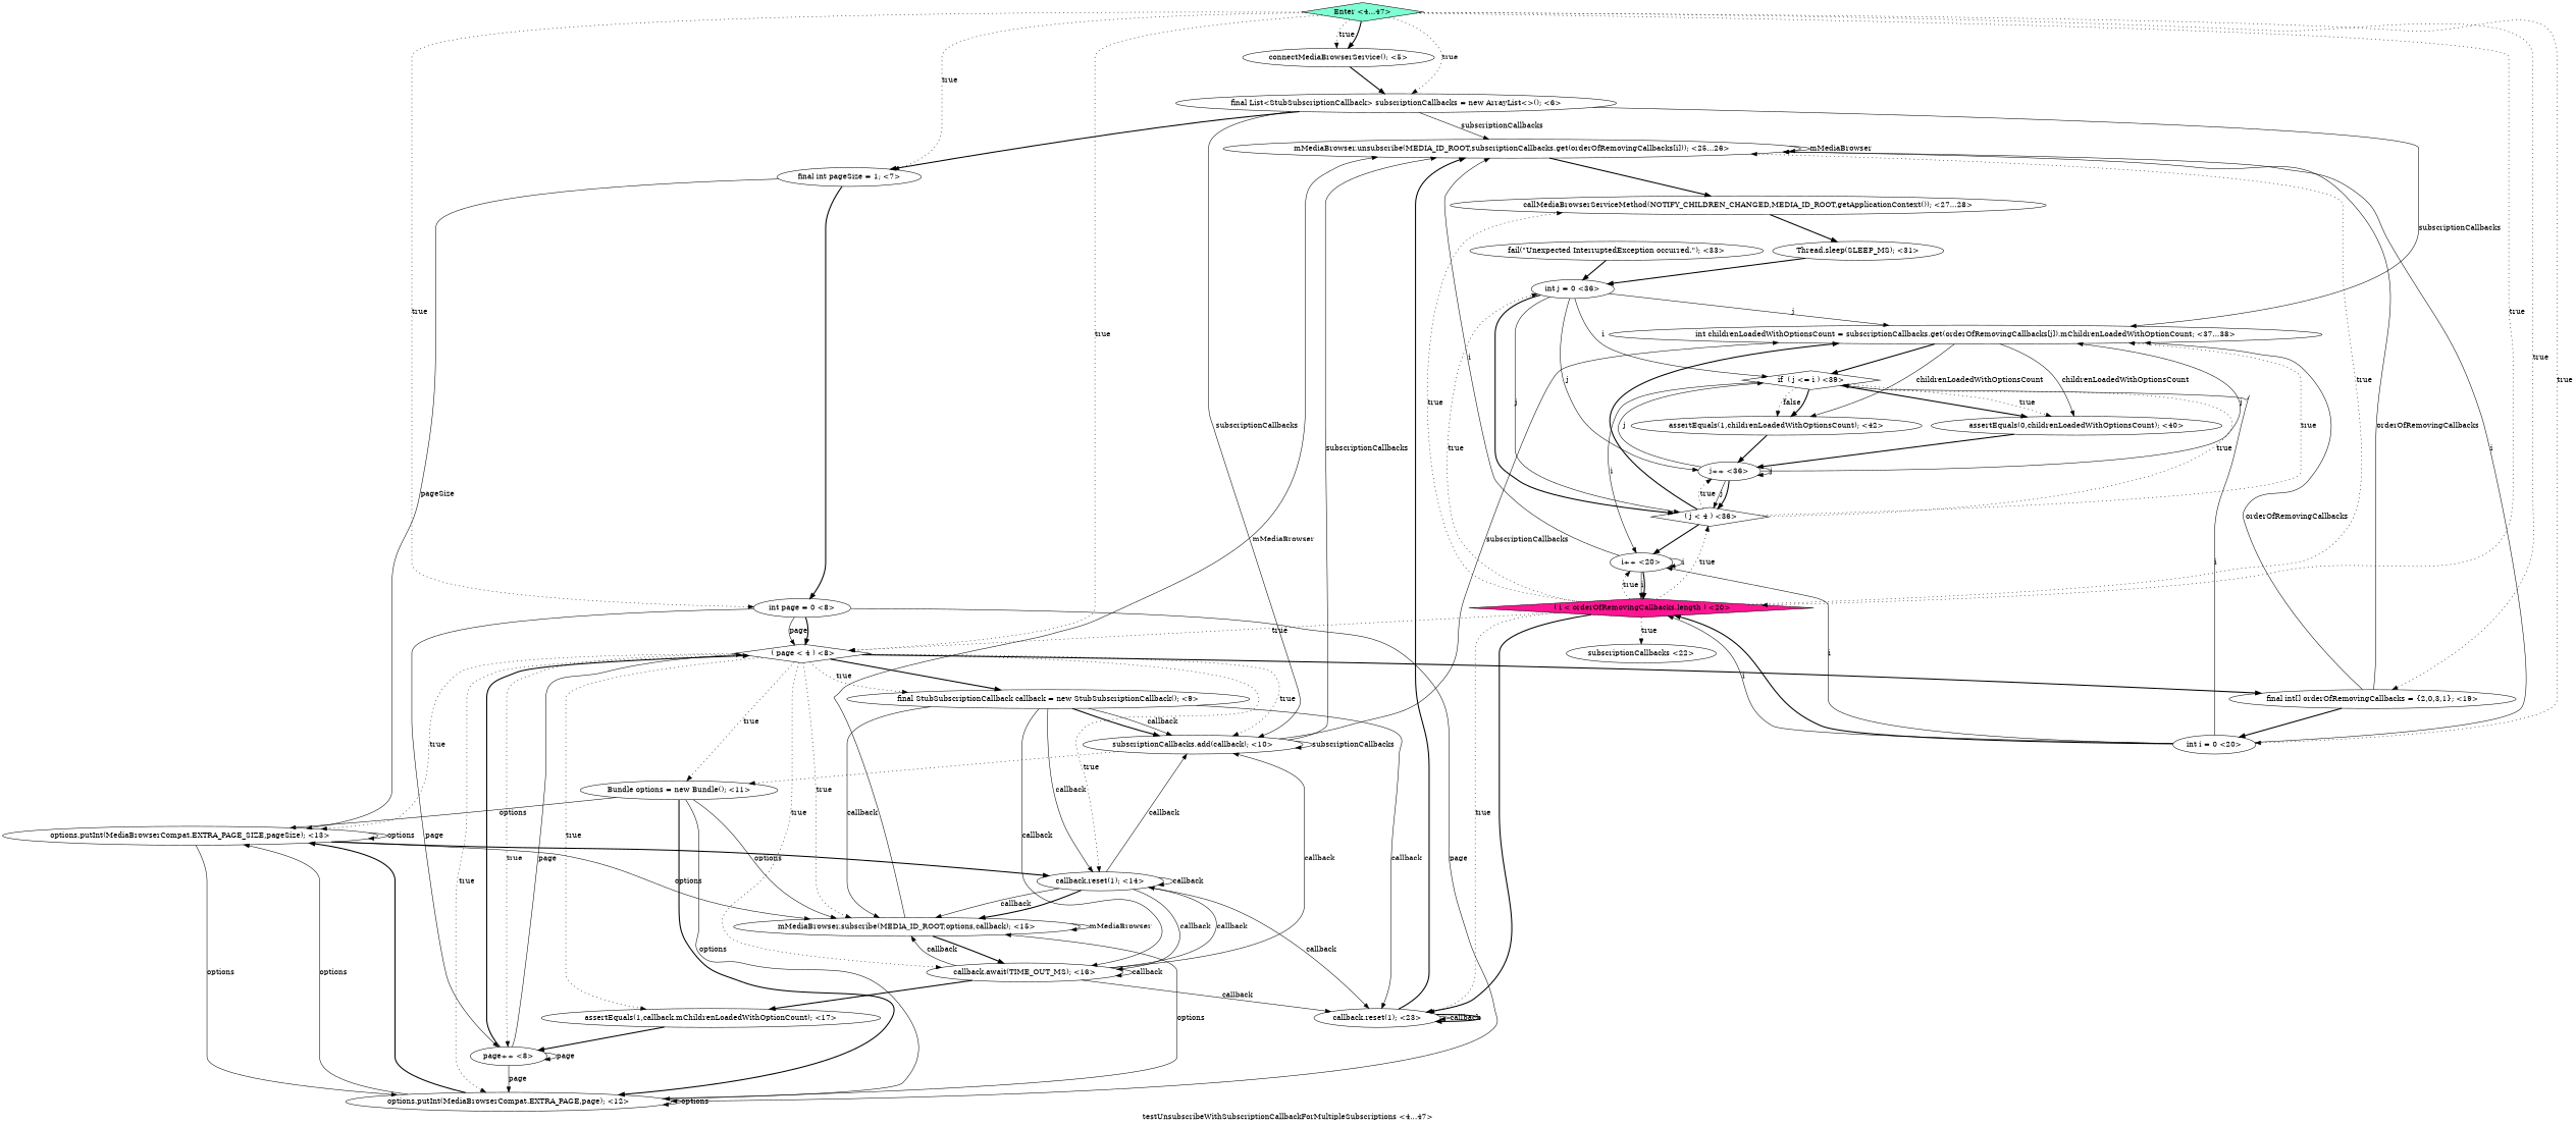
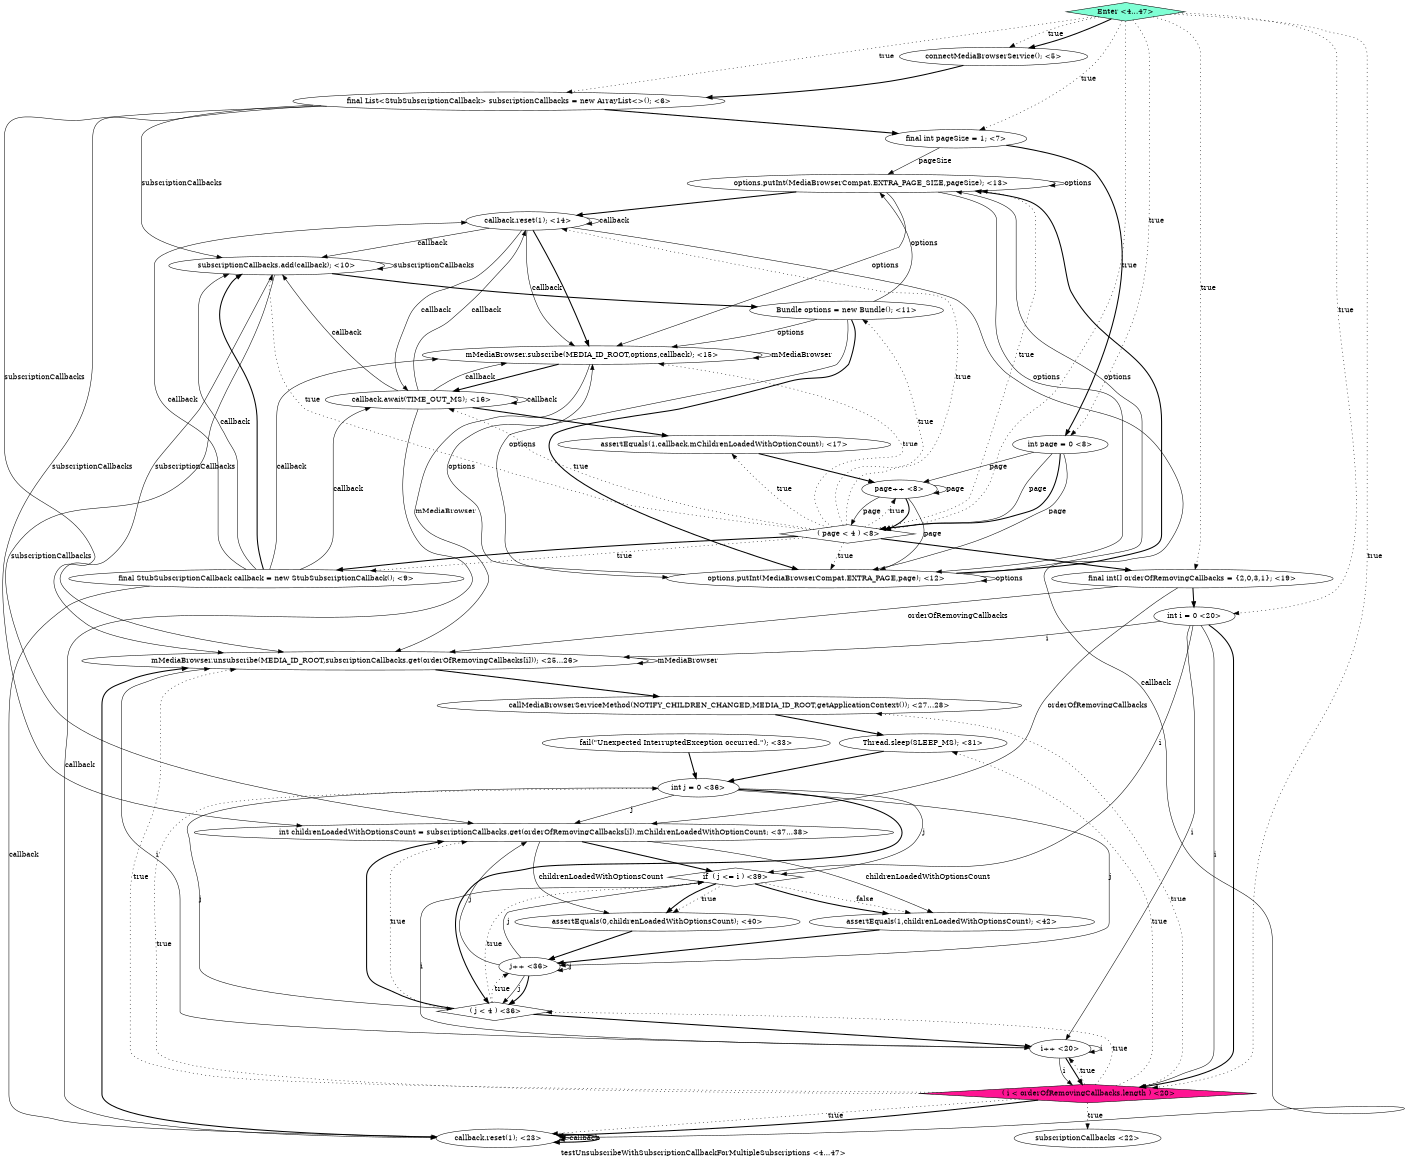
  digraph {
    label="testUnsubscribeWithSubscriptionCallbackForMultipleSubscriptions <4...47>"
    node [fillcolor=white shape=ellipse style=filled]
    edge [style=solid]
    n1 [label="final List<StubSubscriptionCallback> subscriptionCallbacks = new ArrayList<>(); <6>"]
    n2 [label="mMediaBrowser.unsubscribe(MEDIA_ID_ROOT,subscriptionCallbacks.get(orderOfRemovingCallbacks[i])); <25...26>"]
    n3 [label="final int pageSize = 1; <7>"]
    n4 [label="int childrenLoadedWithOptionsCount = subscriptionCallbacks.get(orderOfRemovingCallbacks[j]).mChildrenLoadedWithOptionCount; <37...38>"]
    n5 [label="subscriptionCallbacks.add(callback); <10>"]
    n6 [label="callMediaBrowserServiceMethod(NOTIFY_CHILDREN_CHANGED,MEDIA_ID_ROOT,getApplicationContext()); <27...28>"]
    n7 [label="options.putInt(MediaBrowserCompat.EXTRA_PAGE_SIZE,pageSize); <13>"]
    n8 [label="int page = 0 <8>"]
    n9 [label="if  ( j <= i ) <39>" shape=diamond]
    n10 [label="assertEquals(0,childrenLoadedWithOptionsCount); <40>"]
    n11 [label="assertEquals(1,childrenLoadedWithOptionsCount); <42>"]
    n12 [label="Bundle options = new Bundle(); <11>"]
    n13 [label="fail(\"Unexpected InterruptedException occurred.\"); <33>"]
    n14 [label="int j = 0 <36>"]
    n15 [label="j++ <36>"]
    n16 [label=" ( j < 4 ) <36>" shape=diamond]
    n17 [label=" ( page < 4 ) <8>" shape=diamond]
    n18 [label="final StubSubscriptionCallback callback = new StubSubscriptionCallback(); <9>"]
    n19 [label="assertEquals(1,callback.mChildrenLoadedWithOptionCount); <17>"]
    n20 [label="callback.reset(1); <14>"]
    n21 [label="options.putInt(MediaBrowserCompat.EXTRA_PAGE,page); <12>"]
    n22 [label="mMediaBrowser.subscribe(MEDIA_ID_ROOT,options,callback); <15>"]
    n23 [label="final int[] orderOfRemovingCallbacks = {2,0,3,1}; <19>"]
    n24 [label="page++ <8>"]
    n25 [label="callback.await(TIME_OUT_MS); <16>"]
    n26 [label="callback.reset(1); <23>"]
    n27 [label="int i = 0 <20>"]
    n28 [label="Thread.sleep(SLEEP_MS); <31>"]
    n29 [label="i++ <20>"]
    n30 [fillcolor=deeppink label=" ( i < orderOfRemovingCallbacks.length ) <20>" shape=diamond]
    n31 [label="subscriptionCallbacks <22>"]
    n32 [label="connectMediaBrowserService(); <5>"]
    n33 [fillcolor=aquamarine label="Enter <4...47>" shape=diamond]
    n1 -> n2 [label=subscriptionCallbacks]
    n1 -> n3 [style=bold]
    n1 -> n4 [label=subscriptionCallbacks]
    n1 -> n5 [label=subscriptionCallbacks]
    n2 -> n2 [label=mMediaBrowser]
    n2 -> n6 [style=bold]
    n3 -> n7 [label=pageSize]
    n3 -> n8 [style=bold]
    n4 -> n9 [style=bold]
    n4 -> n10 [label=childrenLoadedWithOptionsCount]
    n4 -> n11 [label=childrenLoadedWithOptionsCount]
    n5 -> n2 [label=subscriptionCallbacks]
    n5 -> n4 [label=subscriptionCallbacks]
    n5 -> n5 [label=subscriptionCallbacks]
-   n5 -> n12 [style=dotted]
+   n5 -> n12 [style=bold]
    n6 -> n28 [style=bold]
    n7 -> n7 [label=options]
    n7 -> n20 [style=bold]
    n7 -> n21 [label=options]
    n7 -> n22 [label=options]
    n8 -> n17 [label=page]
    n8 -> n17 [style=bold]
    n8 -> n21 [label=page]
    n8 -> n24 [label=page]
    n9 -> n10 [label=true style=dotted]
    n9 -> n10 [style=bold]
    n9 -> n11 [label=false style=dotted]
    n9 -> n11 [style=bold]
    n9 -> n29 [label=i]
    n10 -> n15 [style=bold]
    n11 -> n15 [style=bold]
    n12 -> n7 [label=options]
    n12 -> n21 [label=options]
    n12 -> n21 [style=bold]
    n12 -> n22 [label=options]
    n13 -> n14 [style=bold]
    n14 -> n4 [label=j]
-   n14 -> n9 [label=i]
+   n14 -> n9 [label=j]
    n14 -> n15 [label=j]
    n14 -> n16 [label=j]
    n14 -> n16 [style=bold]
    n15 -> n4 [label=j]
    n15 -> n9 [label=j]
    n15 -> n15 [label=j]
    n15 -> n16 [label=j]
    n15 -> n16 [style=bold]
    n16 -> n4 [label=true style=dotted]
    n16 -> n4 [style=bold]
    n16 -> n9 [label=true style=dotted]
    n16 -> n15 [label=true style=dotted]
    n16 -> n29 [style=bold]
    n17 -> n5 [label=true style=dotted]
    n17 -> n7 [label=true style=dotted]
    n17 -> n12 [label=true style=dotted]
    n17 -> n18 [label=true style=dotted]
    n17 -> n18 [style=bold]
    n17 -> n19 [label=true style=dotted]
    n17 -> n20 [label=true style=dotted]
    n17 -> n21 [label=true style=dotted]
    n17 -> n22 [label=true style=dotted]
    n17 -> n23 [style=bold]
    n17 -> n24 [label=true style=dotted]
    n17 -> n25 [label=true style=dotted]
    n18 -> n5 [label=callback]
    n18 -> n5 [style=bold]
    n18 -> n20 [label=callback]
    n18 -> n22 [label=callback]
    n18 -> n25 [label=callback]
    n18 -> n26 [label=callback]
    n19 -> n24 [style=bold]
    n20 -> n5 [label=callback]
    n20 -> n20 [label=callback]
    n20 -> n22 [label=callback]
    n20 -> n22 [style=bold]
    n20 -> n25 [label=callback]
    n20 -> n26 [label=callback]
    n21 -> n7 [label=options]
    n21 -> n7 [style=bold]
    n21 -> n21 [label=options]
    n21 -> n22 [label=options]
    n22 -> n2 [label=mMediaBrowser]
    n22 -> n22 [label=mMediaBrowser]
    n22 -> n25 [style=bold]
    n23 -> n2 [label=orderOfRemovingCallbacks]
    n23 -> n4 [label=orderOfRemovingCallbacks]
    n23 -> n27 [style=bold]
    n24 -> n17 [label=page]
    n24 -> n17 [style=bold]
    n24 -> n21 [label=page]
    n24 -> n24 [label=page]
    n25 -> n5 [label=callback]
    n25 -> n19 [style=bold]
    n25 -> n20 [label=callback]
    n25 -> n22 [label=callback]
    n25 -> n25 [label=callback]
    n25 -> n26 [label=callback]
    n26 -> n2 [style=bold]
    n26 -> n26 [label=callback]
    n26 -> n26 [style=bold]
    n27 -> n2 [label=i]
    n27 -> n9 [label=i]
    n27 -> n29 [label=i]
    n27 -> n30 [label=i]
    n27 -> n30 [style=bold]
    n28 -> n14 [style=bold]
    n29 -> n2 [label=i]
    n29 -> n29 [label=i]
    n29 -> n30 [label=i]
    n29 -> n30 [style=bold]
    n30 -> n2 [label=true style=dotted]
    n30 -> n6 [label=true style=dotted]
    n30 -> n14 [label=true style=dotted]
    n30 -> n16 [label=true style=dotted]
    n30 -> n26 [label=true style=dotted]
    n30 -> n26 [style=bold]
-   n30 -> n17 [label=true style=dotted]
+   n30 -> n28 [label=true style=dotted]
    n30 -> n29 [label=true style=dotted]
    n30 -> n31 [label=true style=dotted]
    n32 -> n1 [style=bold]
    n33 -> n1 [label=true style=dotted]
    n33 -> n3 [label=true style=dotted]
    n33 -> n8 [label=true style=dotted]
    n33 -> n17 [label=true style=dotted]
    n33 -> n23 [label=true style=dotted]
    n33 -> n27 [label=true style=dotted]
    n33 -> n30 [label=true style=dotted]
    n33 -> n32 [label=true style=dotted]
    n33 -> n32 [style=bold]
  }
